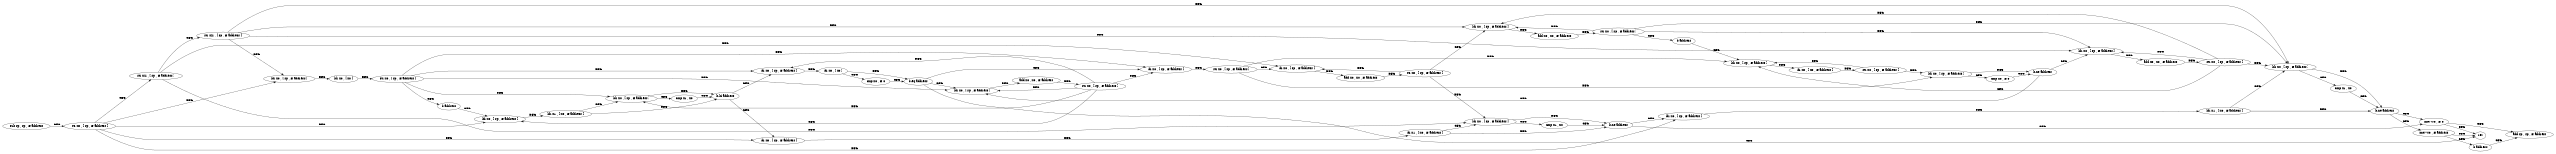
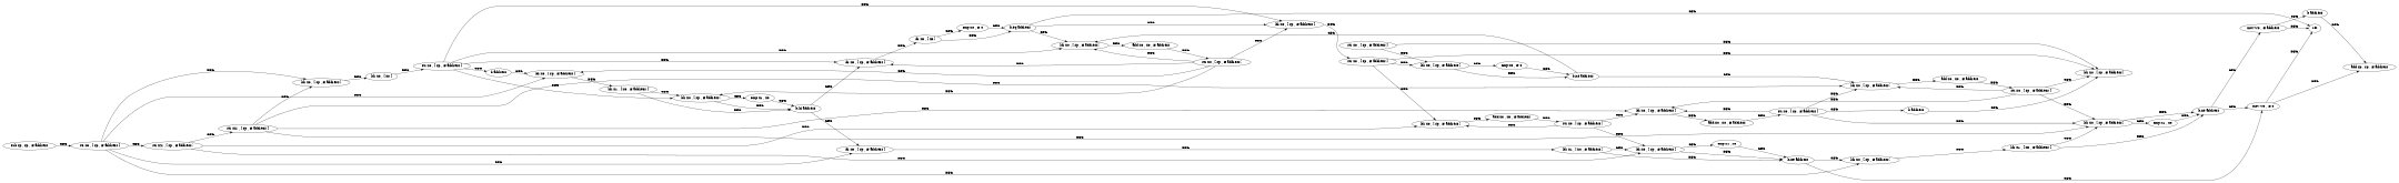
  digraph {
    rankdir=LR
    n1 [label="sub sp , sp , # address"]
    n2 [label="str x0 , [ sp , # address ]"]
    n3 [label="str xzr , [ sp , # address ]"]
    n4 [label="ldr x0 , [ sp , # address ]"]
    n5 [label="ldr x0 , [ sp , # address ]"]
    n6 [label="ldr x0 , [ sp , # address ]"]
    n7 [label="ldr x0 , [ sp , # address ]"]
    n8 [label="str xzr , [ sp , # address ]"]
    n9 [label="ldr x0 , [ sp , # address ]"]
    n10 [label="ldr x0 , [ sp , # address ]"]
    n11 [label="ldr x0 , [ x0 ]"]
    n12 [label="ldr x1 , [ x0 , # address ]"]
    n13 [label="ldr x1 , [ x0 , # address ]"]
    n14 [label="ldr x1 , [ x0 , # address ]"]
    n15 [label="ldr x0 , [ sp , # address ]"]
    n16 [label="ldr x0 , [ sp , # address ]"]
    n17 [label="ldr x0 , [ sp , # address ]"]
    n18 [label="b.ne address"]
    n19 [label="cmp x1 , x0"]
    n20 [label="add x0 , x0 , # address"]
    n21 [label="add x0 , x0 , # address"]
    n22 [label="b.ne address"]
    n23 [label="cmp x1 , x0"]
    n24 [label="add x0 , x0 , # address"]
    n25 [label="str x0 , [ sp , # address ]"]
    n26 [label="b address"]
    n27 [label="ldr x0 , [ sp , # address ]"]
    n28 [label="ldr x0 , [ sp , # address ]"]
    n29 [label="ldr x0 , [ sp , # address ]"]
    n30 [label="ldr x0 , [ sp , # address ]"]
    n31 [label="b.hi address"]
    n32 [label="cmp x1 , x0"]
    n33 [label="ldr x0 , [ x0 ]"]
    n34 [label="add x0 , x0 , # address"]
    n35 [label="str x0 , [ sp , # address ]"]
    n36 [label="cmp x0 , # 0"]
    n37 [label="b.eq address"]
    n38 [label=ret]
    n39 [label="str x0 , [ sp , # address ]"]
    n40 [label="ldr x0 , [ sp , # address ]"]
    n41 [label="ldr x0 , [ sp , # address ]"]
    n42 [label="mov w0 , # 0"]
    n43 [label="add sp , sp , # address"]
-   n44 [label="ldr x0 , [ x0 , # address ]"]
    n45 [label="cmp x0 , # 0"]
    n46 [label="b.ne address"]
    n47 [label="str x0 , [ sp , # address ]"]
    n48 [label="str x0 , [ sp , # address ]"]
    n49 [label="b address"]
    n50 [label="str x0 , [ sp , # address ]"]
    n51 [label="mov w0 , # address"]
    n52 [label="b address"]
    n53 [label="str x0 , [ sp , # address ]"]
    n1 -> n2 [label=CFG]
    n2 -> n3 [label=CFG]
    n2 -> n4 [label=DFG]
    n2 -> n5 [label=DFG]
    n2 -> n6 [label=DFG]
    n2 -> n7 [label=DFG]
    n3 -> n8 [label=CFG]
    n3 -> n9 [label=DFG]
    n3 -> n10 [label=DFG]
    n4 -> n11 [label=DFG]
    n5 -> n12 [label=DFG]
    n6 -> n13 [label=DFG]
    n7 -> n14 [label=DFG]
    n8 -> n4 [label=CFG]
    n8 -> n15 [label=DFG]
    n8 -> n16 [label=DFG]
    n8 -> n17 [label=DFG]
    n9 -> n18 [label=DFG]
    n9 -> n19 [label=CFG]
    n10 -> n20 [label=DFG]
    n11 -> n25 [label=DFG]
    n12 -> n27 [label=CFG]
    n12 -> n31 [label=DFG]
    n13 -> n9 [label=CFG]
    n13 -> n18 [label=DFG]
    n14 -> n16 [label=CFG]
    n14 -> n22 [label=DFG]
    n15 -> n21 [label=DFG]
    n16 -> n22 [label=DFG]
    n16 -> n23 [label=CFG]
    n17 -> n24 [label=DFG]
    n18 -> n7 [label=CFG]
    n18 -> n42 [label=CFG]
    n19 -> n18 [label=CFG]
    n20 -> n47 [label=DFG]
    n21 -> n48 [label=DFG]
    n22 -> n42 [label=CFG]
    n22 -> n51 [label=CFG]
    n23 -> n22 [label=CFG]
    n24 -> n53 [label=DFG]
    n25 -> n26 [label=CFG]
    n25 -> n27 [label=DFG]
    n25 -> n28 [label=DFG]
    n25 -> n29 [label=DFG]
    n25 -> n30 [label=DFG]
    n26 -> n5 [label=CFG]
    n27 -> n31 [label=DFG]
    n27 -> n32 [label=CFG]
    n28 -> n33 [label=DFG]
    n29 -> n34 [label=DFG]
    n30 -> n35 [label=DFG]
    n31 -> n6 [label=CFG]
    n31 -> n28 [label=CFG]
    n32 -> n31 [label=CFG]
    n33 -> n36 [label=CFG]
    n33 -> n37 [label=DFG]
    n34 -> n39 [label=DFG]
    n35 -> n10 [label=CFG]
    n35 -> n40 [label=DFG]
    n35 -> n41 [label=DFG]
    n36 -> n37 [label=CFG]
    n37 -> n29 [label=CFG]
    n37 -> n30 [label=CFG]
    n37 -> n38 [label=CFG]
    n39 -> n5 [label=CFG]
    n39 -> n27 [label=DFG]
    n39 -> n28 [label=DFG]
    n39 -> n29 [label=DFG]
    n39 -> n30 [label=DFG]
-   n40 -> n44 [label=DFG]
    n41 -> n45 [label=CFG]
    n41 -> n46 [label=DFG]
    n42 -> n38 [label=DFG]
    n42 -> n43 [label=CFG]
-   n44 -> n50 [label=DFG]
    n45 -> n46 [label=CFG]
    n46 -> n17 [label=CFG]
    n46 -> n29 [label=CFG]
    n47 -> n9 [label=DFG]
    n47 -> n10 [label=DFG]
    n47 -> n15 [label=CFG]
    n48 -> n15 [label=DFG]
    n48 -> n16 [label=DFG]
    n48 -> n17 [label=DFG]
    n48 -> n49 [label=CFG]
    n49 -> n40 [label=CFG]
    n50 -> n40 [label=DFG]
    n50 -> n41 [label=DFG]
    n51 -> n38 [label=DFG]
    n51 -> n52 [label=CFG]
    n52 -> n43 [label=CFG]
    n53 -> n15 [label=DFG]
    n53 -> n16 [label=DFG]
    n53 -> n17 [label=DFG]
    n53 -> n40 [label=CFG]
  }
